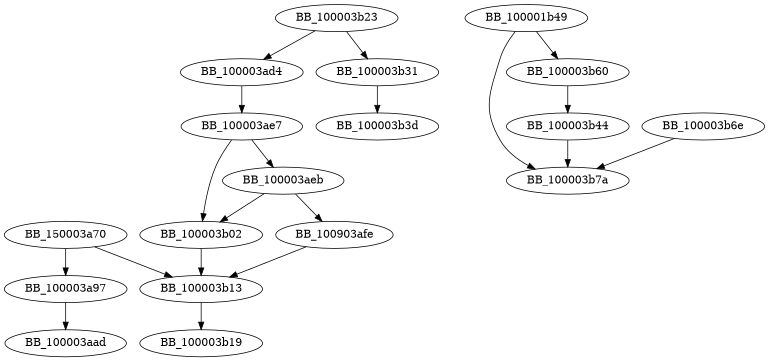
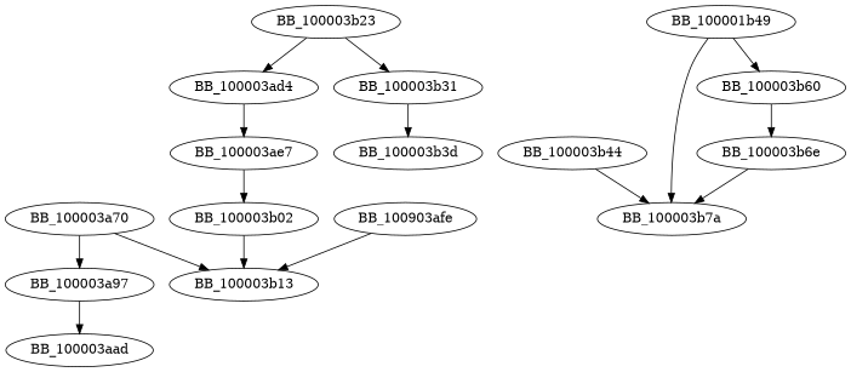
  digraph {
-   BB_100003a70 [label=BB_150003a70]
+   BB_100003a70
    BB_100003a97
    BB_100003b13
    BB_100003aad
-   BB_100003b19
    BB_100003ad4
    BB_100003ae7
    BB_100003b23
    BB_100003b31
-   BB_100003aeb
    BB_100003b02
    BB_100003b3d
    n13 [label=BB_100903afe]
    BB_100003b44
    BB_100003b7a
    n16 [label=BB_100001b49]
    BB_100003b60
    BB_100003b6e
    BB_100003a70 -> BB_100003a97
    BB_100003a70 -> BB_100003b13
    BB_100003a97 -> BB_100003aad
-   BB_100003b13 -> BB_100003b19
    BB_100003ad4 -> BB_100003ae7
-   BB_100003ae7 -> BB_100003aeb
    BB_100003ae7 -> BB_100003b02
    BB_100003b23 -> BB_100003ad4
    BB_100003b23 -> BB_100003b31
    BB_100003b31 -> BB_100003b3d
-   BB_100003aeb -> BB_100003b02
-   BB_100003aeb -> n13
    BB_100003b02 -> BB_100003b13
    n13 -> BB_100003b13
    BB_100003b44 -> BB_100003b7a
    n16 -> BB_100003b7a
    n16 -> BB_100003b60
-   BB_100003b60 -> BB_100003b44
+   BB_100003b60 -> BB_100003b6e
    BB_100003b6e -> BB_100003b7a
  }
